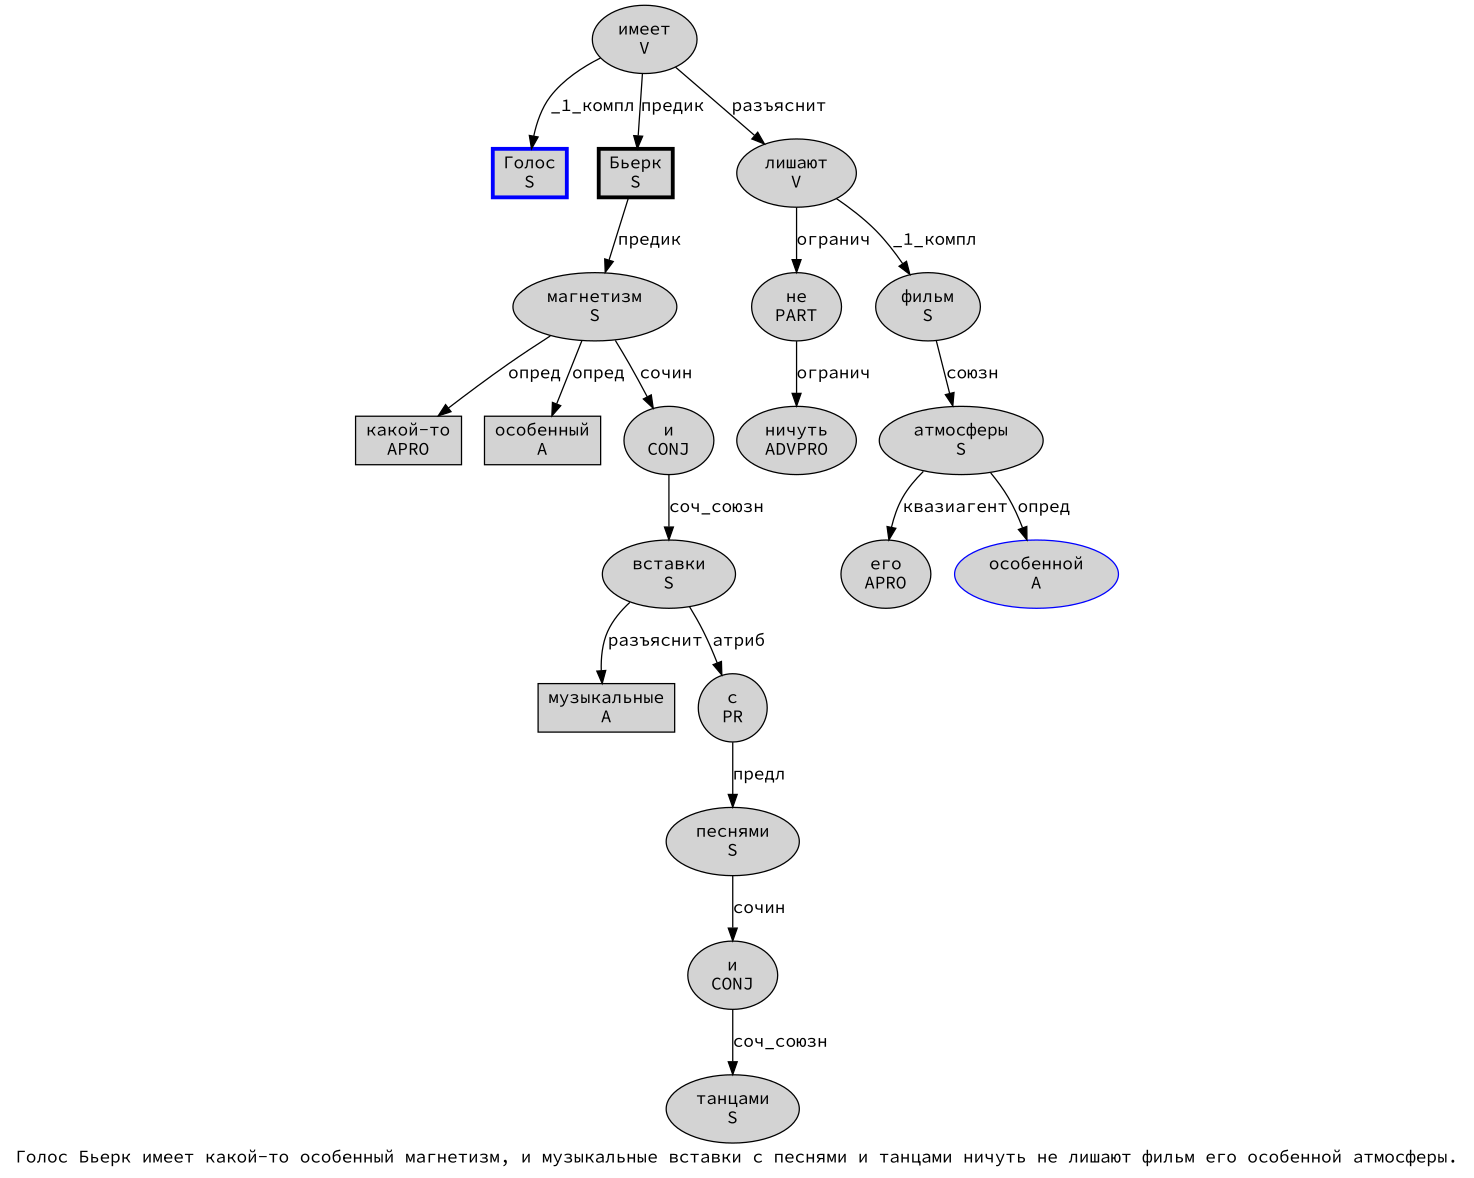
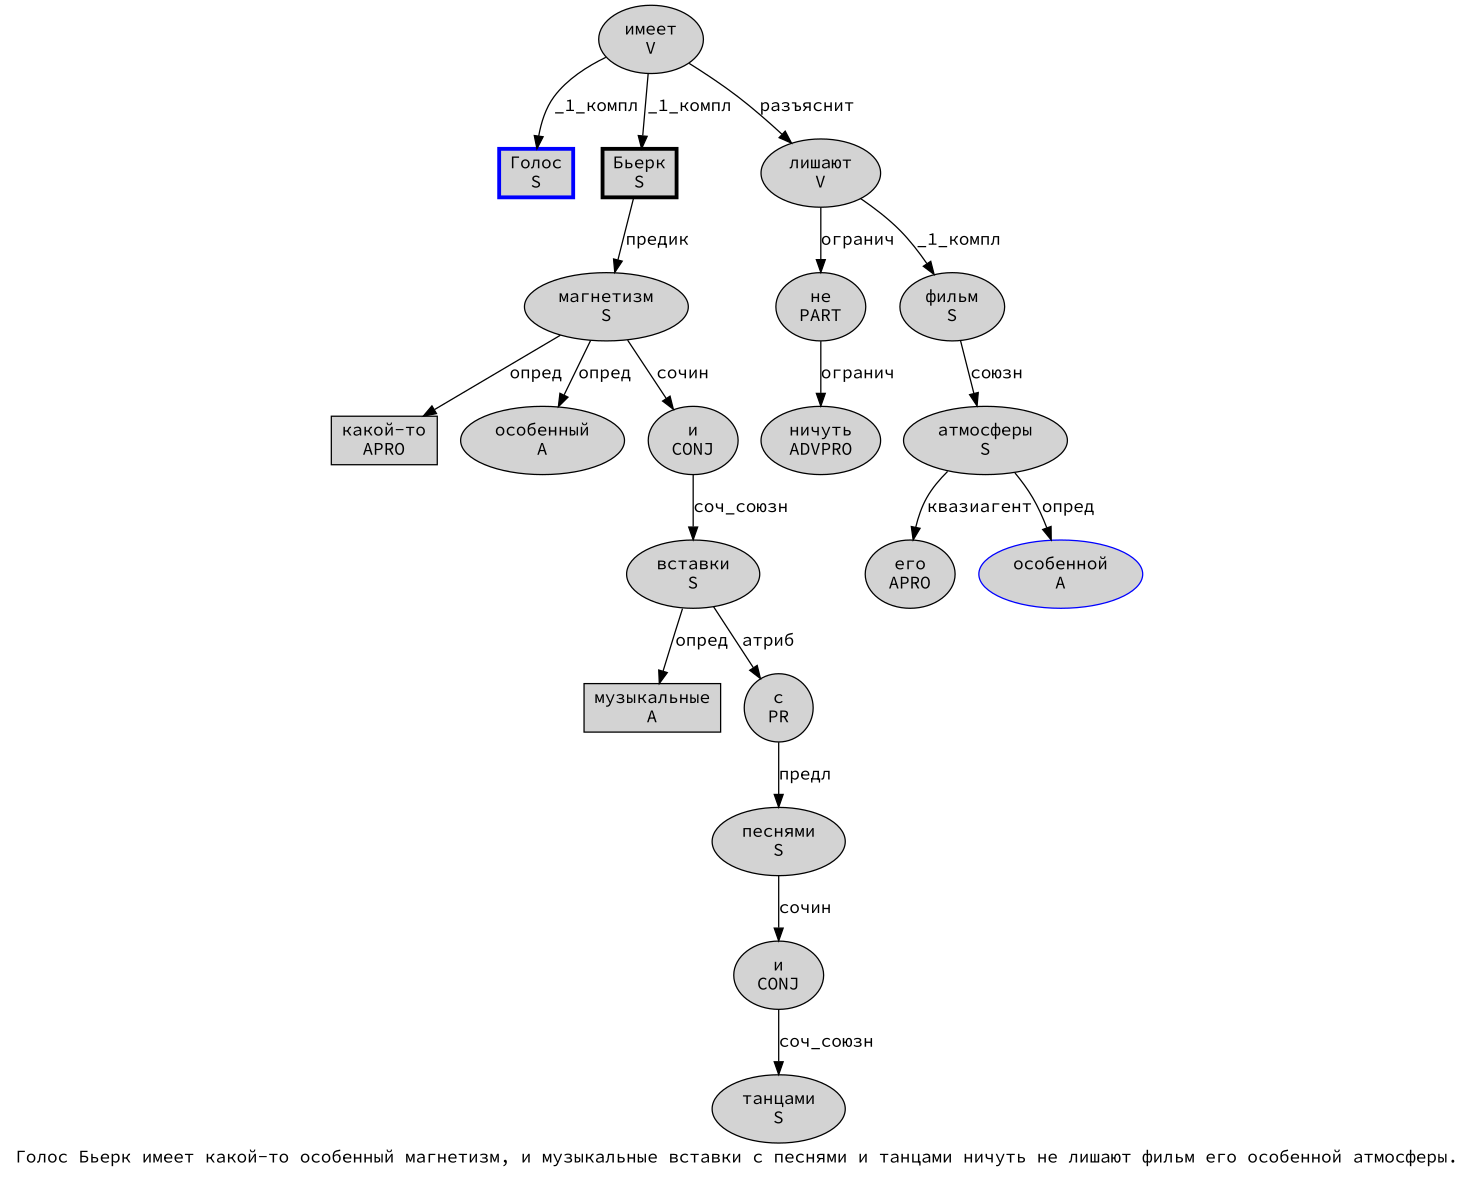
  digraph {
    fontname="Source Code Pro"
    label="Голос Бьерк имеет какой-то особенный магнетизм, и музыкальные вставки с песнями и танцами ничуть не лишают фильм его особенной атмосферы."
    node [fillcolor=lightgray fontname="Source Code Pro" penwidth=1 shape=ellipse style=filled]
    edge [fontname="Source Code Pro"]
    n1 [color=blue label="Голос\nS" penwidth=3 shape=box]
    n2 [color=black label="Бьерк\nS" penwidth=3 shape=box]
    n3 [label="магнетизм\nS"]
    n4 [label="имеет\nV"]
    n5 [label="лишают\nV"]
    n6 [label="какой-то\nAPRO" shape=box]
-   n7 [label="особенный\nA" shape=box]
+   n7 [label="особенный\nA"]
    n8 [label="и\nCONJ"]
    n9 [label="не\nPART"]
    n10 [label="фильм\nS"]
    n11 [label="вставки\nS"]
    n12 [label="музыкальные\nA" shape=box]
    n13 [label="с\nPR"]
    n14 [label="песнями\nS"]
    n15 [label="и\nCONJ"]
    n16 [label="танцами\nS"]
    n17 [label="ничуть\nADVPRO"]
    n18 [label="атмосферы\nS"]
    n19 [label="его\nAPRO"]
    n20 [color=blue label="особенной\nA"]
    n2 -> n3 [label="предик"]
    n3 -> n6 [label="опред"]
    n3 -> n7 [label="опред"]
    n3 -> n8 [label="сочин"]
    n4 -> n1 [label="_1_компл"]
-   n4 -> n2 [label="предик"]
+   n4 -> n2 [label="_1_компл"]
    n4 -> n5 [label="разъяснит"]
    n5 -> n9 [label="огранич"]
    n5 -> n10 [label="_1_компл"]
    n8 -> n11 [label="соч_союзн"]
    n9 -> n17 [label="огранич"]
    n10 -> n18 [label="союзн"]
-   n11 -> n12 [label="разъяснит"]
+   n11 -> n12 [label="опред"]
    n11 -> n13 [label="атриб"]
    n13 -> n14 [label="предл"]
    n14 -> n15 [label="сочин"]
    n15 -> n16 [label="соч_союзн"]
    n18 -> n19 [label="квазиагент"]
    n18 -> n20 [label="опред"]
  }
